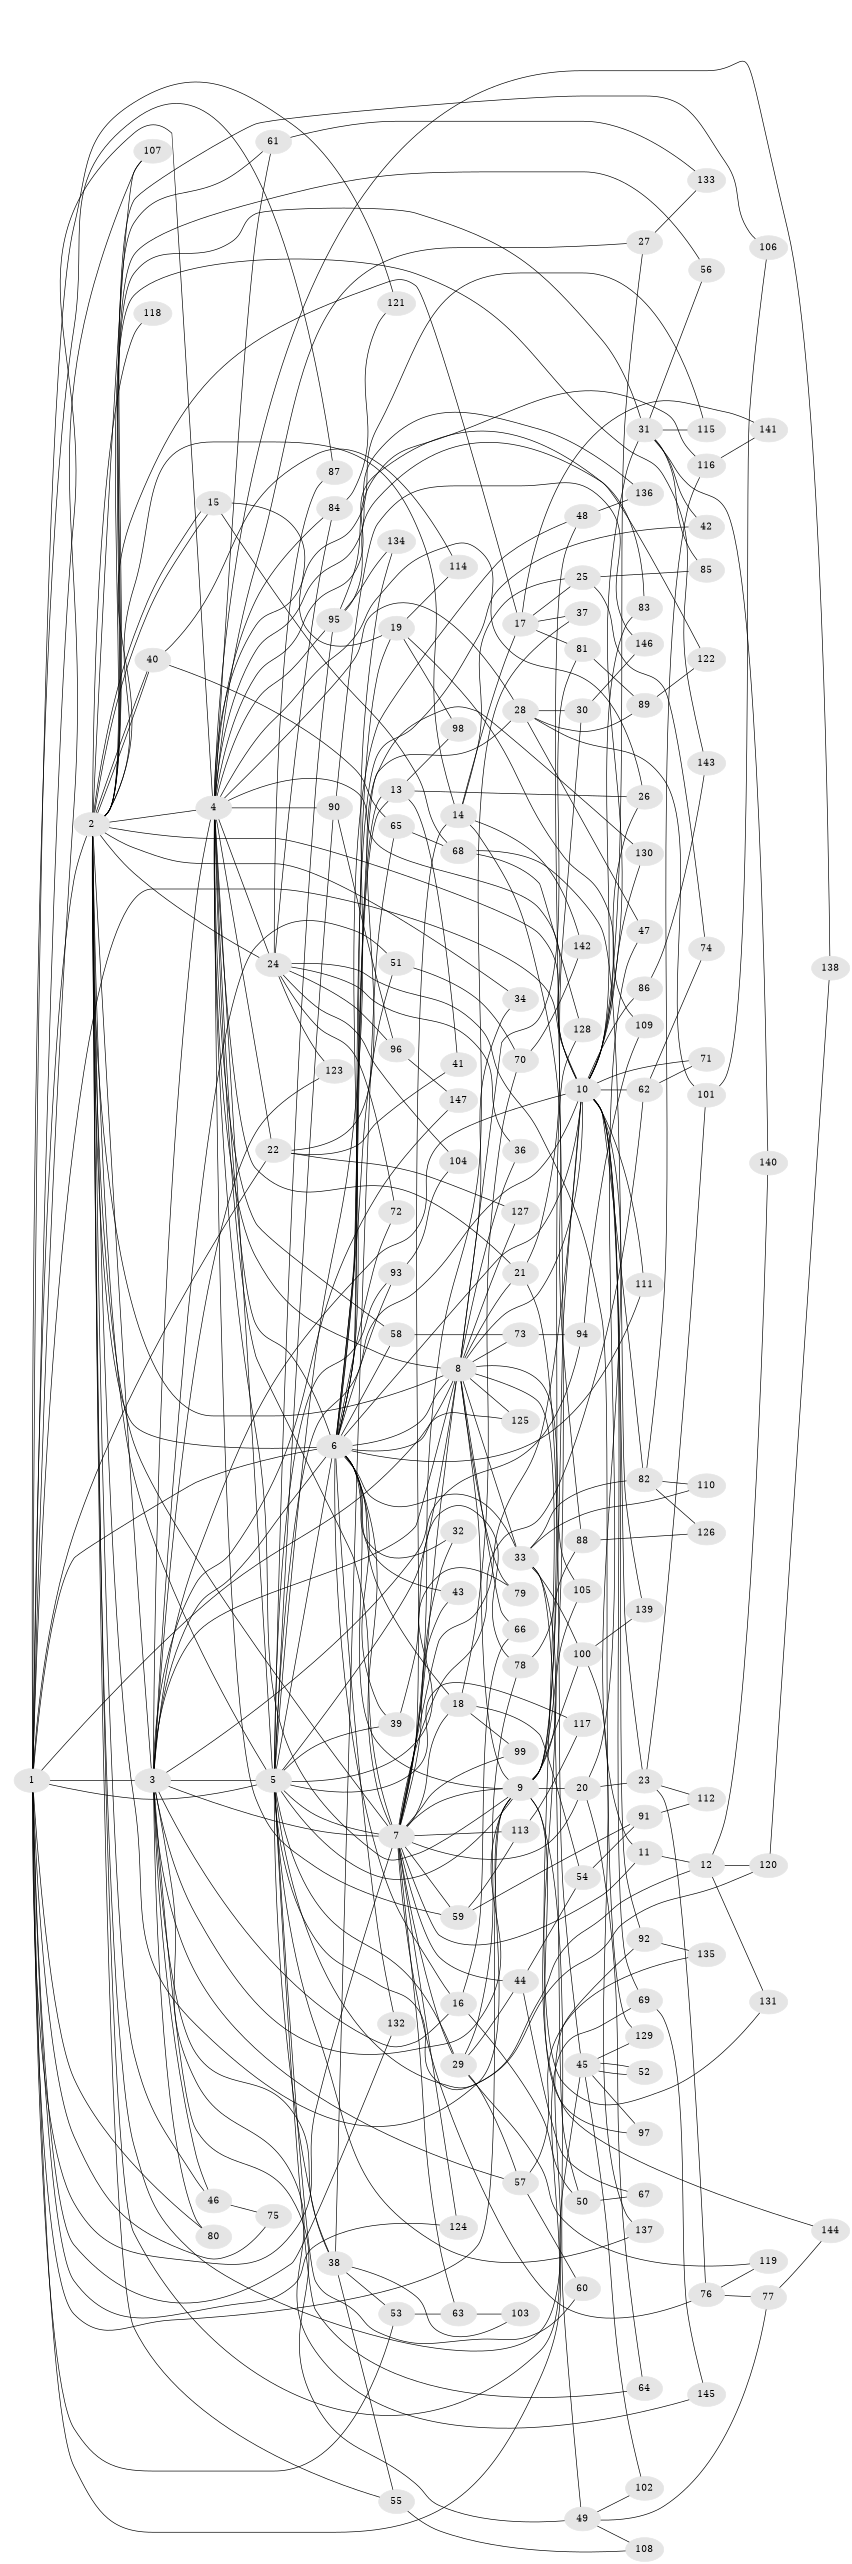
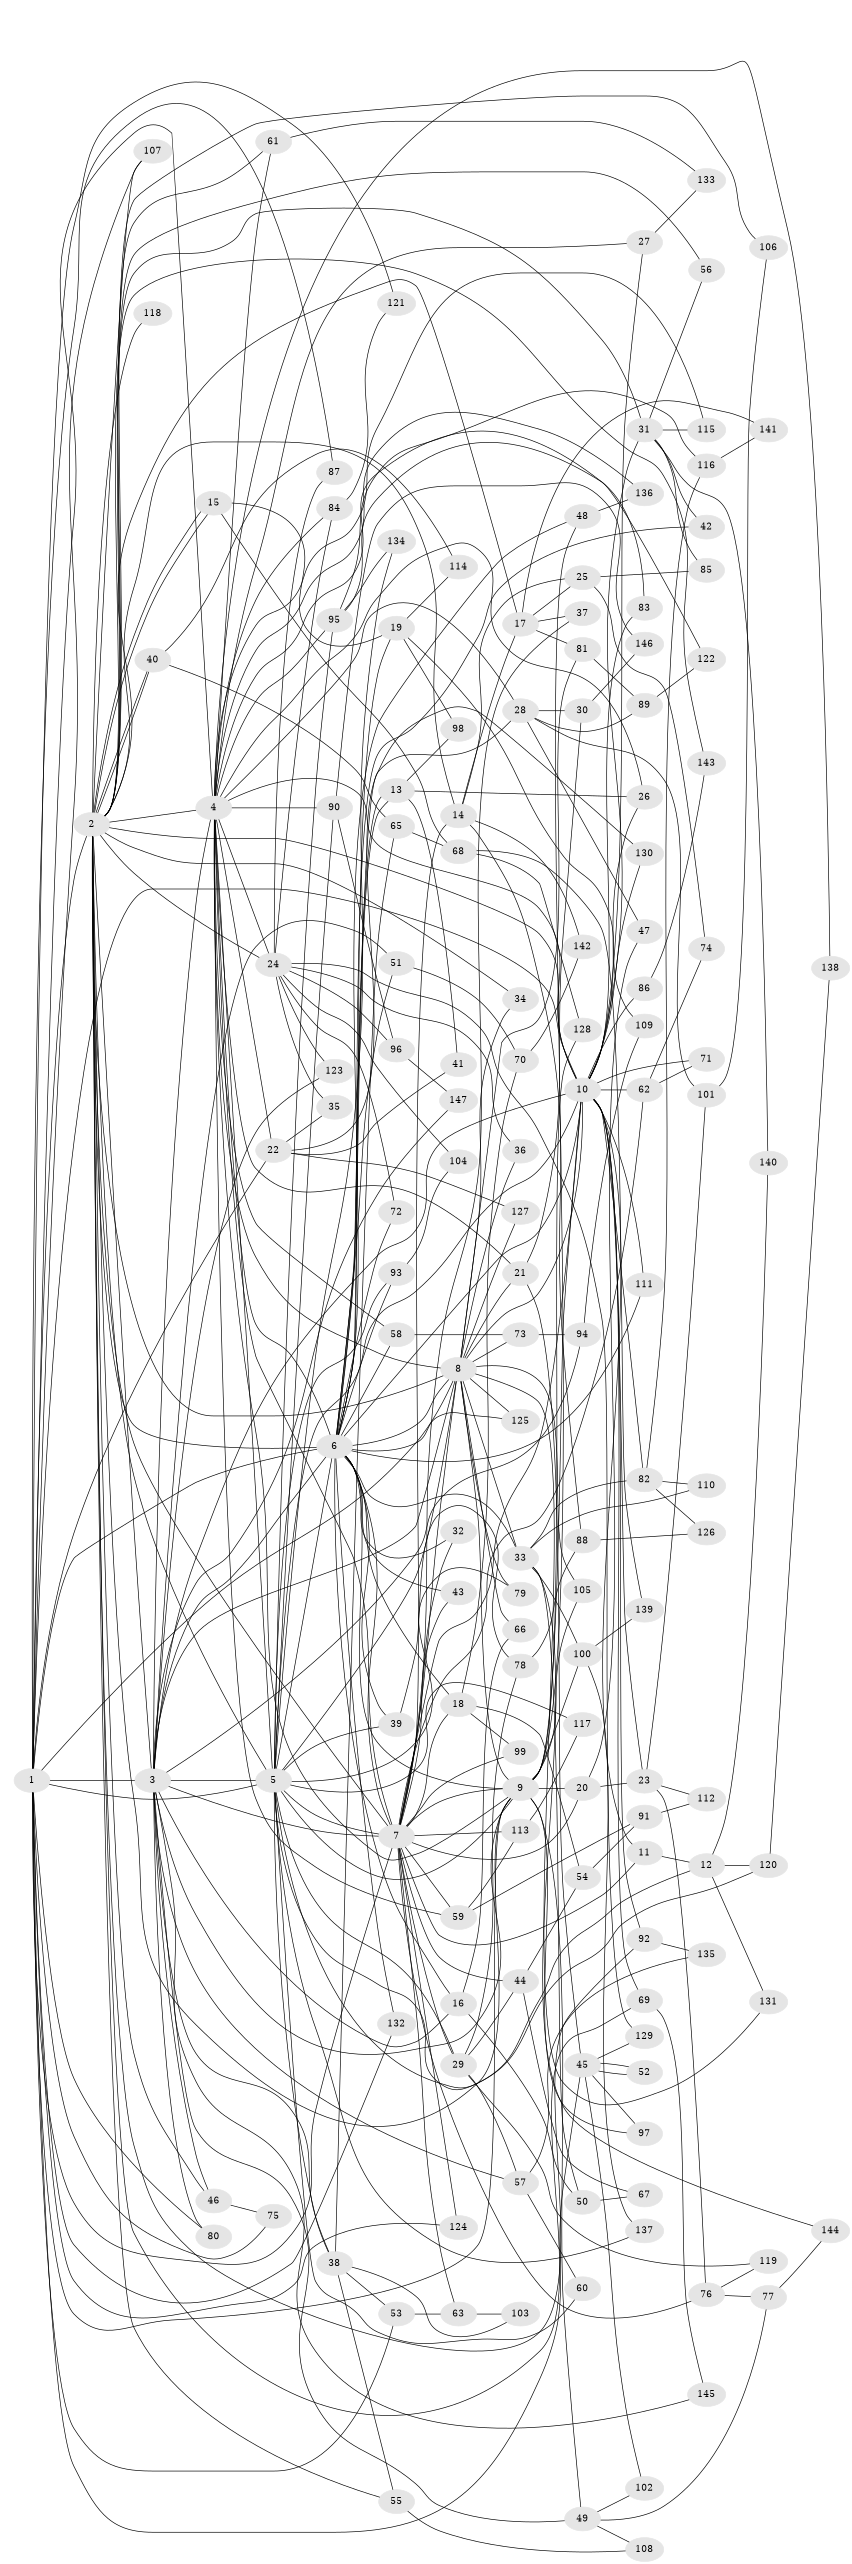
  graph {
    rankdir=LR
    node [color=gray90 style=filled]
    1
    2
    3
    4
    5
    6
    7
    8
    9
    10
    22
    45
    53
    75
    80
    87
    107
    121
    124
    132
    14
    15
    17
    24
    31
    34
    40
    46
    55
    56
    61
    69
    92
    106
    118
    143
    16
    38
    49
    51
    57
    94
    123
    145
    147
    21
    26
    27
    28
    58
    59
    83
    84
    90
    95
    115
    136
    138
    12
    29
    39
    60
-   64
    79
    93
    117
    120
    134
    137
    13
    18
    19
    32
    33
    42
    43
    48
    72
    111
    125
    11
    20
    37
    44
    62
    63
    76
    99
    113
    36
    66
    73
    81
    105
    127
    131
    97
    100
    128
    23
    71
    82
    86
    130
    41
+   35
    129
    52
    102
    25
    88
    142
    68
    141
    96
    104
    140
    85
    114
    65
    108
    133
    135
    50
    103
    77
    70
    109
    30
    47
    101
    89
    91
    146
    116
    122
    78
    119
    98
    54
    110
    144
    67
    74
    139
    112
    126
    1 -- 2
    1 -- 3
    1 -- 4
    1 -- 5
    1 -- 6
    1 -- 7
    1 -- 8
    1 -- 9
    1 -- 10
    1 -- 22
    1 -- 45
    1 -- 53
    1 -- 75
    1 -- 80
    1 -- 87
    1 -- 107
    1 -- 121
    1 -- 124
    1 -- 132
    2 -- 3
    2 -- 4
    2 -- 5
    2 -- 6
    2 -- 7
    2 -- 8
    2 -- 9
    2 -- 10
    2 -- 107
    2 -- 14
    2 -- 15
    2 -- 15
    2 -- 17
    2 -- 24
    2 -- 31
    2 -- 34
    2 -- 40
    2 -- 40
    2 -- 46
    2 -- 55
    2 -- 56
    2 -- 61
    2 -- 69
    2 -- 92
    2 -- 106
    2 -- 118
    2 -- 143
    3 -- 4
    3 -- 5
    3 -- 6
    3 -- 7
    3 -- 8
    3 -- 9
    3 -- 10
    3 -- 80
    3 -- 46
    3 -- 16
    3 -- 38
    3 -- 49
    3 -- 51
    3 -- 57
    3 -- 94
    3 -- 123
    3 -- 145
    3 -- 147
    4 -- 5
    4 -- 6
    4 -- 7
    4 -- 8
    4 -- 9
    4 -- 10
    4 -- 22
    4 -- 24
    4 -- 61
    4 -- 21
    4 -- 26
    4 -- 27
    4 -- 28
    4 -- 58
    4 -- 59
    4 -- 83
    4 -- 84
    4 -- 90
    4 -- 95
    4 -- 115
    4 -- 136
    4 -- 138
    5 -- 6
    5 -- 7
    5 -- 8
    5 -- 9
    5 -- 10
    5 -- 38
    5 -- 90
    5 -- 95
    5 -- 12
    5 -- 29
    5 -- 39
    5 -- 60
-   5 -- 64
    5 -- 79
    5 -- 93
    5 -- 117
    5 -- 120
    5 -- 134
    5 -- 137
    6 -- 7
    6 -- 8
    6 -- 9
    6 -- 10
    6 -- 132
    6 -- 16
    6 -- 51
    6 -- 28
    6 -- 58
    6 -- 39
    6 -- 93
    6 -- 13
    6 -- 13
    6 -- 18
    6 -- 19
    6 -- 32
    6 -- 33
    6 -- 42
    6 -- 43
    6 -- 48
    6 -- 72
    6 -- 111
    6 -- 125
    7 -- 8
    7 -- 9
    7 -- 10
    7 -- 124
    7 -- 14
    7 -- 59
    7 -- 29
    7 -- 18
    7 -- 32
    7 -- 43
    7 -- 11
    7 -- 20
    7 -- 37
    7 -- 44
    7 -- 62
    7 -- 63
    7 -- 76
    7 -- 99
    7 -- 113
    8 -- 9
    8 -- 10
    8 -- 34
    8 -- 21
    8 -- 79
    8 -- 33
    8 -- 125
    8 -- 36
    8 -- 66
    8 -- 73
    8 -- 81
    8 -- 105
    8 -- 127
    8 -- 131
    9 -- 10
    9 -- 49
    9 -- 48
    9 -- 20
    9 -- 105
    9 -- 97
    9 -- 100
    9 -- 128
    10 -- 31
    10 -- 69
    10 -- 92
    10 -- 26
    10 -- 27
    10 -- 83
    10 -- 111
    10 -- 11
    10 -- 62
    10 -- 23
    10 -- 71
    10 -- 82
    10 -- 86
    10 -- 130
    22 -- 127
    22 -- 130
    22 -- 41
+   22 -- 35
    45 -- 97
    45 -- 129
    45 -- 52
    45 -- 52
    45 -- 102
    53 -- 63
    14 -- 17
    14 -- 25
    14 -- 88
    14 -- 142
    15 -- 19
    15 -- 68
    17 -- 37
    17 -- 81
    17 -- 25
    17 -- 141
    24 -- 87
    24 -- 123
    24 -- 84
    24 -- 72
    24 -- 36
+   24 -- 35
    24 -- 129
    24 -- 96
    24 -- 104
    31 -- 56
    31 -- 115
    31 -- 42
    31 -- 140
    31 -- 85
    40 -- 114
    40 -- 65
    46 -- 75
    55 -- 108
    61 -- 133
    69 -- 145
    92 -- 135
    16 -- 66
    16 -- 50
    38 -- 53
    38 -- 55
    38 -- 65
    38 -- 103
    49 -- 102
    49 -- 108
    49 -- 77
    51 -- 70
    57 -- 60
    57 -- 135
    94 -- 109
    21 -- 45
    21 -- 30
    27 -- 133
    28 -- 30
    28 -- 47
    28 -- 101
    28 -- 89
    58 -- 73
    59 -- 113
    59 -- 91
    84 -- 121
    90 -- 96
    90 -- 146
    95 -- 134
    95 -- 116
    95 -- 122
    12 -- 120
    12 -- 131
    12 -- 140
    29 -- 57
    29 -- 44
    29 -- 78
    29 -- 119
    39 -- 78
    93 -- 104
    120 -- 138
    13 -- 26
    13 -- 41
    13 -- 98
    18 -- 99
    18 -- 70
    18 -- 54
    19 -- 114
    19 -- 109
    19 -- 98
    33 -- 100
    33 -- 82
    33 -- 50
    33 -- 110
    33 -- 144
    48 -- 136
    11 -- 12
-   20 -- 64
    20 -- 23
    20 -- 47
    44 -- 54
    44 -- 67
    62 -- 71
    62 -- 74
    63 -- 103
    76 -- 77
    76 -- 119
    113 -- 117
    73 -- 94
    81 -- 89
    100 -- 137
    100 -- 139
    23 -- 76
    23 -- 101
    23 -- 112
    82 -- 116
    82 -- 110
    82 -- 126
    86 -- 143
    25 -- 85
    25 -- 74
    88 -- 126
    68 -- 128
    68 -- 139
    96 -- 147
    65 -- 68
    50 -- 67
    77 -- 144
    70 -- 142
    30 -- 146
    101 -- 106
    89 -- 122
    91 -- 112
    116 -- 141
    78 -- 88
    54 -- 91
  }
